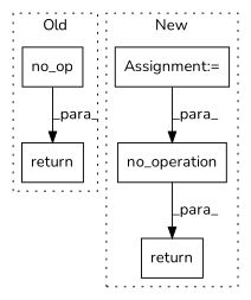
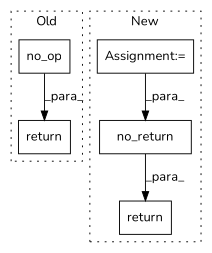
  digraph {
    fontname=Nunito
    node [a=41 fontname=Nunito l=7 shape=box]
    edge [fontname=Nunito]
    n1 [label=return s=17701]
    n2 [a=32 label=no_op s=17719]
-   n3 [a=32 l=14 label=no_operation s=17748]
+   n3 [a=32 l=14 label=no_return s=17748]
    n4 [a=7 l=4 label="Assignment:=" s=13463]
    n5 [label=return s=17736]
    subgraph cluster_1 {
      label=Old
      style=dotted
      n1
      n2
    }
    subgraph cluster_2 {
      label=New
      style=dotted
      n3
      n4
      n5
    }
    n2 -> n1 [label=_para_]
    n3 -> n5 [label=_para_]
    n4 -> n3 [label=_para_]
  }
